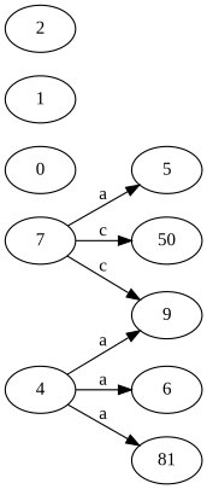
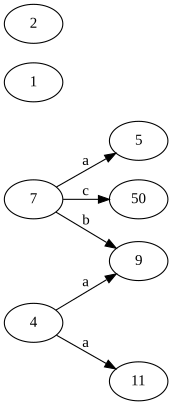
  strict digraph {
    fontname="Liberation Serif"
    rankdir=LR
    node [fontname="Liberation Serif"]
    edge [fontname="Liberation Serif"]
    n1 [label=7]
    5
    9
    n4 [label=50]
    4
-   6
-   11 [label=81]
-   0
+   11
    1
    2
    n1 -> 5 [label=a]
-   n1 -> 9 [label=c]
+   n1 -> 9 [label=b]
    n1 -> n4 [label=c]
    4 -> 9 [label=a]
-   4 -> 6 [label=a]
    4 -> 11 [label=a]
  }
